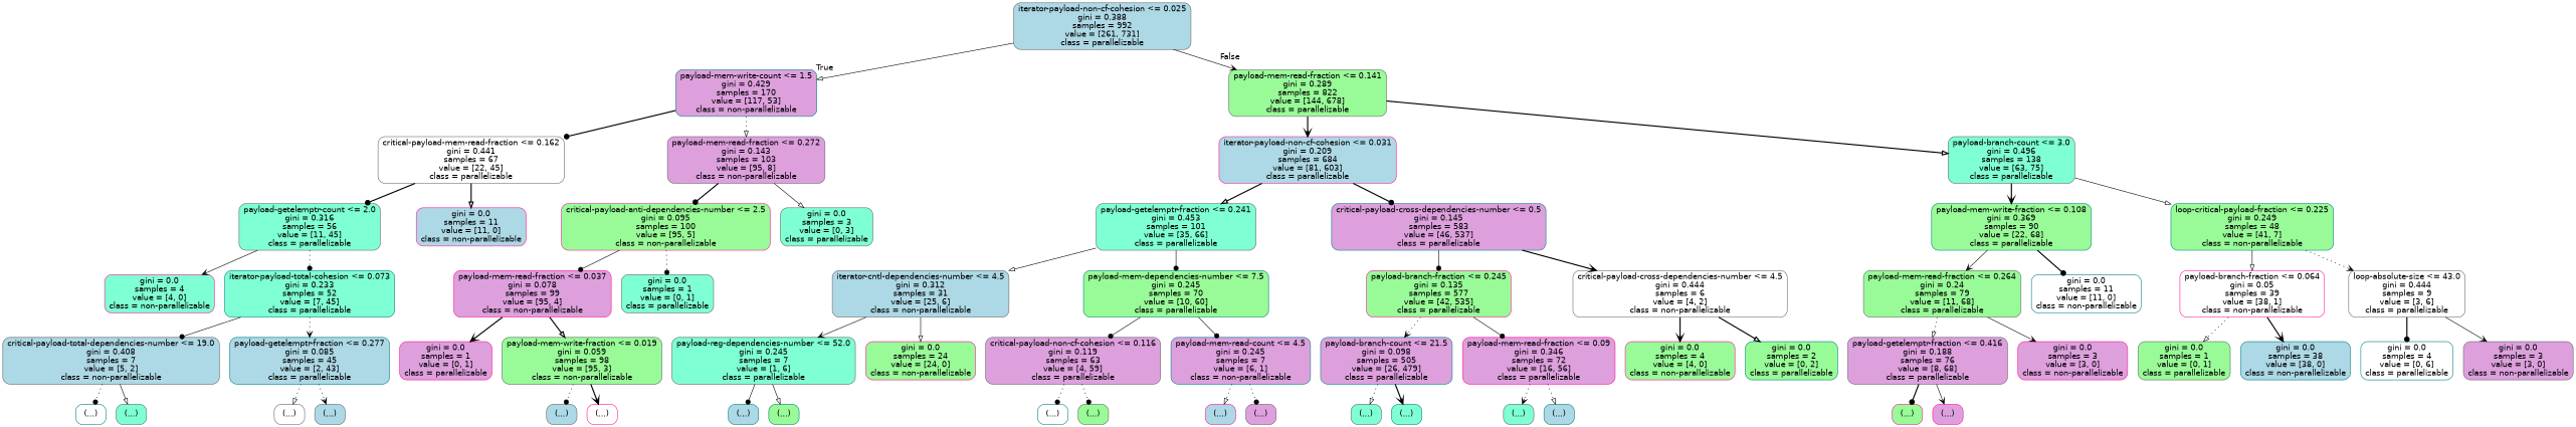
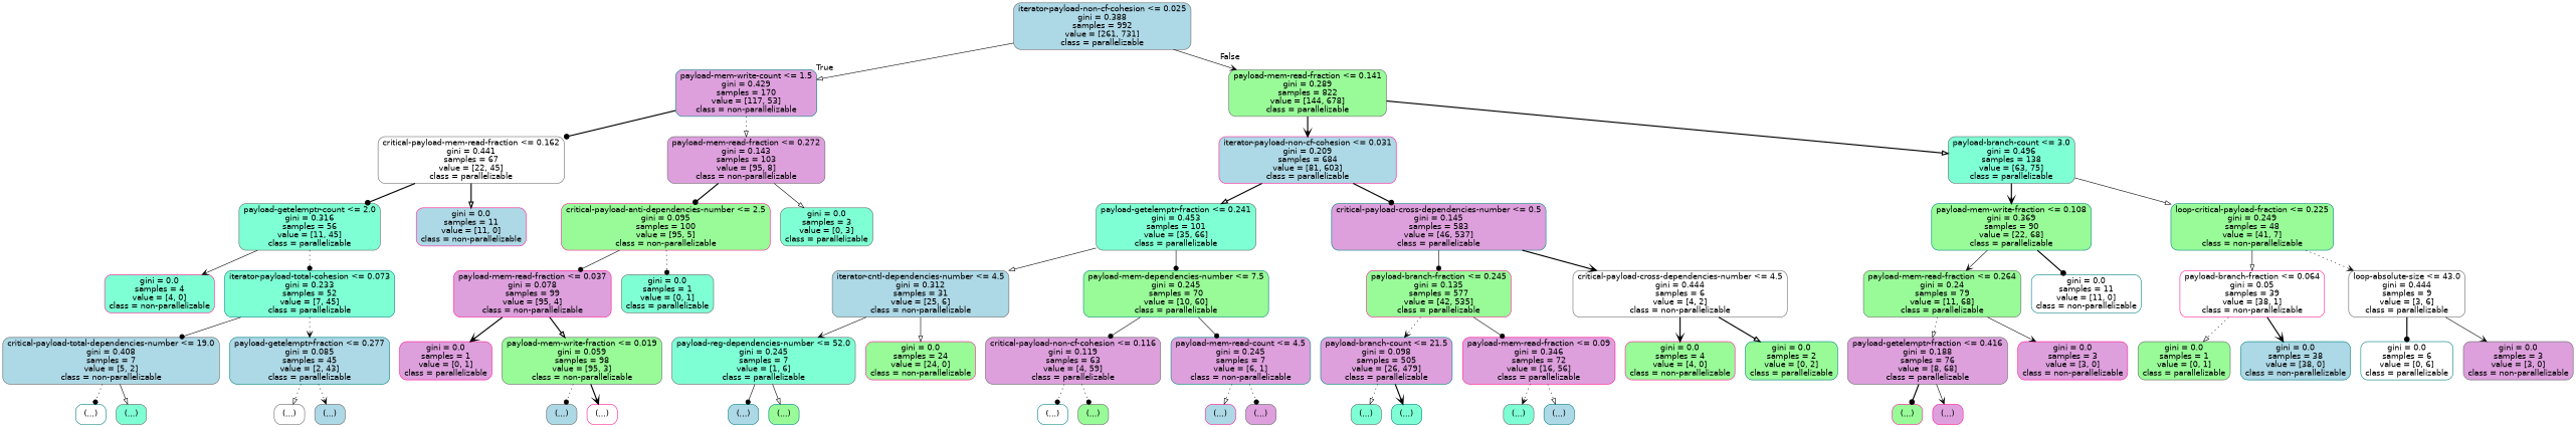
  digraph {
    node [color=gray40 fillcolor=palegreen fontname=helvetica shape=box style="filled, rounded"]
    edge [fontname=helvetica style=solid arrowhead=dot]
    n1 [fillcolor=lightblue label="iterator-payload-non-cf-cohesion <= 0.025\ngini = 0.388\nsamples = 992\nvalue = [261, 731]\nclass = parallelizable"]
    n2 [color=teal fillcolor=plum label="payload-mem-write-count <= 1.5\ngini = 0.429\nsamples = 170\nvalue = [117, 53]\nclass = non-parallelizable"]
    n3 [label="payload-mem-read-fraction <= 0.141\ngini = 0.289\nsamples = 822\nvalue = [144, 678]\nclass = parallelizable"]
    n4 [fillcolor=white label="critical-payload-mem-read-fraction <= 0.162\ngini = 0.441\nsamples = 67\nvalue = [22, 45]\nclass = parallelizable"]
    n5 [fillcolor=plum label="payload-mem-read-fraction <= 0.272\ngini = 0.143\nsamples = 103\nvalue = [95, 8]\nclass = non-parallelizable"]
    n6 [fillcolor=aquamarine label="payload-getelemptr-count <= 2.0\ngini = 0.316\nsamples = 56\nvalue = [11, 45]\nclass = parallelizable"]
    n7 [color=deeppink fillcolor=lightblue label="gini = 0.0\nsamples = 11\nvalue = [11, 0]\nclass = non-parallelizable"]
    n8 [color=deeppink fillcolor=aquamarine label="gini = 0.0\nsamples = 4\nvalue = [4, 0]\nclass = non-parallelizable"]
    n9 [color=teal fillcolor=aquamarine label="iterator-payload-total-cohesion <= 0.073\ngini = 0.233\nsamples = 52\nvalue = [7, 45]\nclass = parallelizable"]
    n10 [fillcolor=lightblue label="critical-payload-total-dependencies-number <= 19.0\ngini = 0.408\nsamples = 7\nvalue = [5, 2]\nclass = non-parallelizable"]
    n11 [color=teal fillcolor=lightblue label="payload-getelemptr-fraction <= 0.277\ngini = 0.085\nsamples = 45\nvalue = [2, 43]\nclass = parallelizable"]
    n12 [color=teal fillcolor=white label="(...)"]
    n13 [fillcolor=aquamarine label="(...)"]
    n14 [fillcolor=white label="(...)"]
    n15 [fillcolor=lightblue label="(...)"]
    n16 [color=deeppink label="critical-payload-anti-dependencies-number <= 2.5\ngini = 0.095\nsamples = 100\nvalue = [95, 5]\nclass = non-parallelizable"]
    n17 [fillcolor=aquamarine label="gini = 0.0\nsamples = 3\nvalue = [0, 3]\nclass = parallelizable"]
    n18 [color=deeppink fillcolor=plum label="payload-mem-read-fraction <= 0.037\ngini = 0.078\nsamples = 99\nvalue = [95, 4]\nclass = non-parallelizable"]
    n19 [fillcolor=aquamarine label="gini = 0.0\nsamples = 1\nvalue = [0, 1]\nclass = parallelizable"]
    n20 [color=deeppink fillcolor=plum label="gini = 0.0\nsamples = 1\nvalue = [0, 1]\nclass = parallelizable"]
    n21 [label="payload-mem-write-fraction <= 0.019\ngini = 0.059\nsamples = 98\nvalue = [95, 3]\nclass = non-parallelizable"]
    n22 [fillcolor=lightblue label="(...)"]
    n23 [color=deeppink fillcolor=white label="(...)"]
    n24 [color=deeppink fillcolor=lightblue label="iterator-payload-non-cf-cohesion <= 0.031\ngini = 0.209\nsamples = 684\nvalue = [81, 603]\nclass = parallelizable"]
    n25 [fillcolor=aquamarine label="payload-branch-count <= 3.0\ngini = 0.496\nsamples = 138\nvalue = [63, 75]\nclass = parallelizable"]
    n26 [fillcolor=aquamarine label="payload-getelemptr-fraction <= 0.241\ngini = 0.453\nsamples = 101\nvalue = [35, 66]\nclass = parallelizable"]
    n27 [color=teal fillcolor=plum label="critical-payload-cross-dependencies-number <= 0.5\ngini = 0.145\nsamples = 583\nvalue = [46, 537]\nclass = parallelizable"]
    n28 [fillcolor=lightblue label="iterator-cntl-dependencies-number <= 4.5\ngini = 0.312\nsamples = 31\nvalue = [25, 6]\nclass = non-parallelizable"]
    n29 [color=teal label="payload-mem-dependencies-number <= 7.5\ngini = 0.245\nsamples = 70\nvalue = [10, 60]\nclass = parallelizable"]
    n30 [fillcolor=aquamarine label="payload-reg-dependencies-number <= 52.0\ngini = 0.245\nsamples = 7\nvalue = [1, 6]\nclass = parallelizable"]
    n31 [color=deeppink label="gini = 0.0\nsamples = 24\nvalue = [24, 0]\nclass = non-parallelizable"]
    n32 [color=teal fillcolor=lightblue label="(...)"]
    n33 [color=teal label="(...)"]
    n34 [fillcolor=plum label="critical-payload-non-cf-cohesion <= 0.116\ngini = 0.119\nsamples = 63\nvalue = [4, 59]\nclass = parallelizable"]
    n35 [color=teal fillcolor=plum label="payload-mem-read-count <= 4.5\ngini = 0.245\nsamples = 7\nvalue = [6, 1]\nclass = non-parallelizable"]
    n36 [color=teal fillcolor=white label="(...)"]
    n37 [label="(...)"]
    n38 [color=deeppink fillcolor=lightblue label="(...)"]
    n39 [fillcolor=plum label="(...)"]
    n40 [color=deeppink label="payload-branch-fraction <= 0.245\ngini = 0.135\nsamples = 577\nvalue = [42, 535]\nclass = parallelizable"]
    n41 [fillcolor=white label="critical-payload-cross-dependencies-number <= 4.5\ngini = 0.444\nsamples = 6\nvalue = [4, 2]\nclass = non-parallelizable"]
    n42 [color=teal fillcolor=plum label="payload-branch-count <= 21.5\ngini = 0.098\nsamples = 505\nvalue = [26, 479]\nclass = parallelizable"]
    n43 [color=deeppink fillcolor=plum label="payload-mem-read-fraction <= 0.09\ngini = 0.346\nsamples = 72\nvalue = [16, 56]\nclass = parallelizable"]
    n44 [fillcolor=aquamarine label="(...)"]
    n45 [color=teal fillcolor=aquamarine label="(...)"]
    n46 [fillcolor=aquamarine label="(...)"]
    n47 [color=teal fillcolor=lightblue label="(...)"]
    n48 [color=deeppink label="gini = 0.0\nsamples = 4\nvalue = [4, 0]\nclass = non-parallelizable"]
    n49 [color=teal label="gini = 0.0\nsamples = 2\nvalue = [0, 2]\nclass = parallelizable"]
    n50 [color=teal label="payload-mem-write-fraction <= 0.108\ngini = 0.369\nsamples = 90\nvalue = [22, 68]\nclass = parallelizable"]
    n51 [color=teal label="loop-critical-payload-fraction <= 0.225\ngini = 0.249\nsamples = 48\nvalue = [41, 7]\nclass = non-parallelizable"]
    n52 [label="payload-mem-read-fraction <= 0.264\ngini = 0.24\nsamples = 79\nvalue = [11, 68]\nclass = parallelizable"]
    n53 [color=teal fillcolor=white label="gini = 0.0\nsamples = 11\nvalue = [11, 0]\nclass = non-parallelizable"]
    n54 [fillcolor=plum label="payload-getelemptr-fraction <= 0.416\ngini = 0.188\nsamples = 76\nvalue = [8, 68]\nclass = parallelizable"]
    n55 [color=deeppink fillcolor=plum label="gini = 0.0\nsamples = 3\nvalue = [3, 0]\nclass = non-parallelizable"]
    n56 [color=deeppink label="(...)"]
    n57 [color=deeppink fillcolor=plum label="(...)"]
    n58 [color=deeppink fillcolor=white label="payload-branch-fraction <= 0.064\ngini = 0.05\nsamples = 39\nvalue = [38, 1]\nclass = non-parallelizable"]
    n59 [fillcolor=white label="loop-absolute-size <= 43.0\ngini = 0.444\nsamples = 9\nvalue = [3, 6]\nclass = parallelizable"]
    n60 [label="gini = 0.0\nsamples = 1\nvalue = [0, 1]\nclass = parallelizable"]
    n61 [color=teal fillcolor=lightblue label="gini = 0.0\nsamples = 38\nvalue = [38, 0]\nclass = non-parallelizable"]
-   n62 [color=teal fillcolor=white label="gini = 0.0\nsamples = 4\nvalue = [0, 6]\nclass = parallelizable"]
+   n62 [color=teal fillcolor=white label="gini = 0.0\nsamples = 6\nvalue = [0, 6]\nclass = parallelizable"]
    n63 [fillcolor=plum label="gini = 0.0\nsamples = 3\nvalue = [3, 0]\nclass = non-parallelizable"]
    n1 -> n2 [headlabel=True labelangle=45 labeldistance=2.5 arrowhead=onormal]
    n1 -> n3 [headlabel=False labelangle=-45 labeldistance=2.5 arrowhead=vee]
    n2 -> n4 [style=bold]
    n2 -> n5 [style=dotted arrowhead=onormal]
    n3 -> n24 [style=bold arrowhead=vee]
    n3 -> n25 [style=bold arrowhead=onormal]
    n4 -> n6 [style=bold]
    n4 -> n7 [style=bold arrowhead=onormal]
    n5 -> n16 [style=bold]
    n5 -> n17 [arrowhead=onormal]
    n6 -> n8 [arrowhead=vee]
    n6 -> n9 [style=dotted]
    n9 -> n10
    n9 -> n11 [style=dotted arrowhead=vee]
    n10 -> n12 [style=dotted]
    n10 -> n13 [arrowhead=onormal]
    n11 -> n14 [style=dotted arrowhead=onormal]
    n11 -> n15 [style=dotted arrowhead=vee]
    n16 -> n18
    n16 -> n19 [style=dotted]
    n18 -> n20 [style=bold arrowhead=vee]
    n18 -> n21 [style=bold arrowhead=onormal]
    n21 -> n22 [style=dotted]
    n21 -> n23 [style=bold arrowhead=vee]
    n24 -> n26 [style=bold arrowhead=onormal]
    n24 -> n27 [style=bold]
    n25 -> n50 [style=bold arrowhead=vee]
    n25 -> n51 [arrowhead=onormal]
    n26 -> n28 [arrowhead=onormal]
    n26 -> n29
    n27 -> n40
    n27 -> n41 [style=bold arrowhead=vee]
    n28 -> n30 [arrowhead=vee]
    n28 -> n31 [arrowhead=onormal]
    n29 -> n34
    n29 -> n35
    n30 -> n32
    n30 -> n33 [arrowhead=onormal]
    n34 -> n36 [style=dotted]
    n34 -> n37 [style=dotted]
    n35 -> n38 [style=dotted arrowhead=onormal]
    n35 -> n39 [style=dotted]
    n40 -> n42 [style=dotted arrowhead=vee]
    n40 -> n43
    n41 -> n48 [style=bold arrowhead=vee]
    n41 -> n49 [style=bold arrowhead=onormal]
    n42 -> n44 [style=dotted arrowhead=onormal]
    n42 -> n45 [style=bold arrowhead=vee]
    n43 -> n46 [style=dotted arrowhead=vee]
    n43 -> n47 [style=dotted arrowhead=onormal]
    n50 -> n52 [arrowhead=vee]
    n50 -> n53 [style=bold]
    n51 -> n58 [arrowhead=onormal]
    n51 -> n59 [style=dotted arrowhead=vee]
    n52 -> n54 [style=dotted arrowhead=onormal]
    n52 -> n55 [arrowhead=vee]
    n54 -> n56 [style=bold]
    n54 -> n57 [arrowhead=vee]
    n58 -> n60 [style=dotted arrowhead=onormal]
    n58 -> n61 [style=bold arrowhead=vee]
    n59 -> n62 [style=bold]
    n59 -> n63 [arrowhead=vee]
  }
